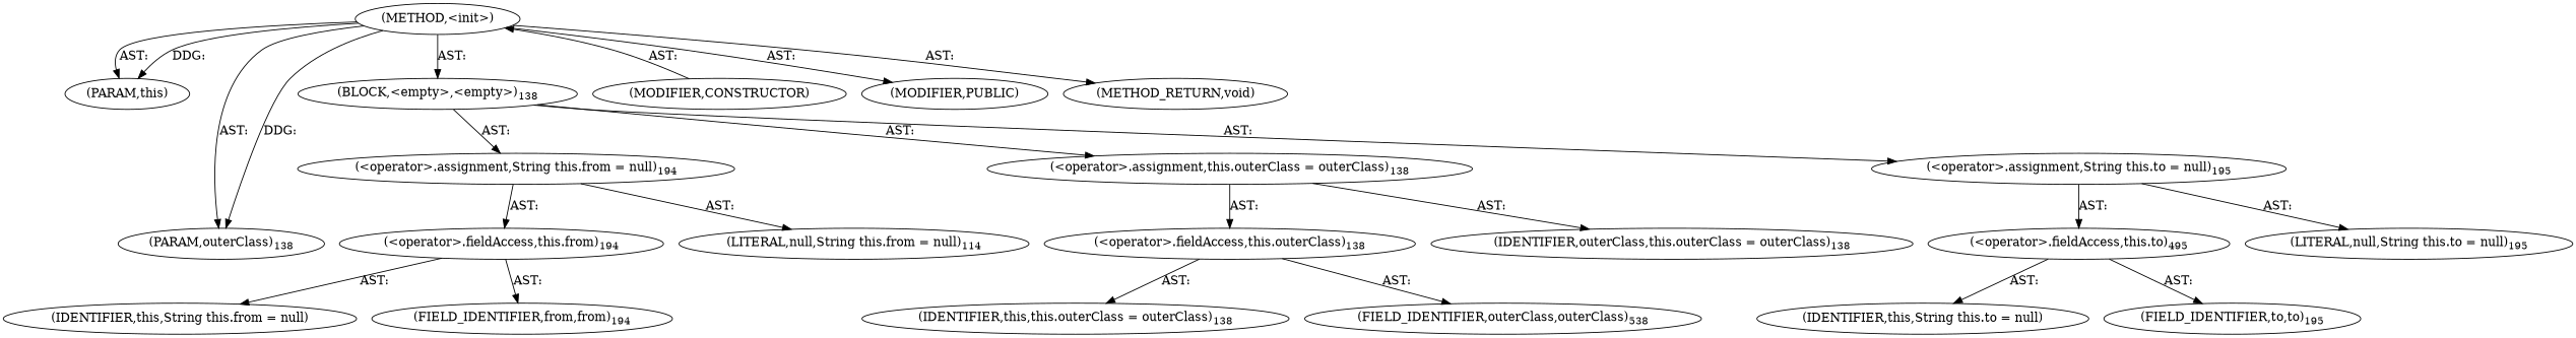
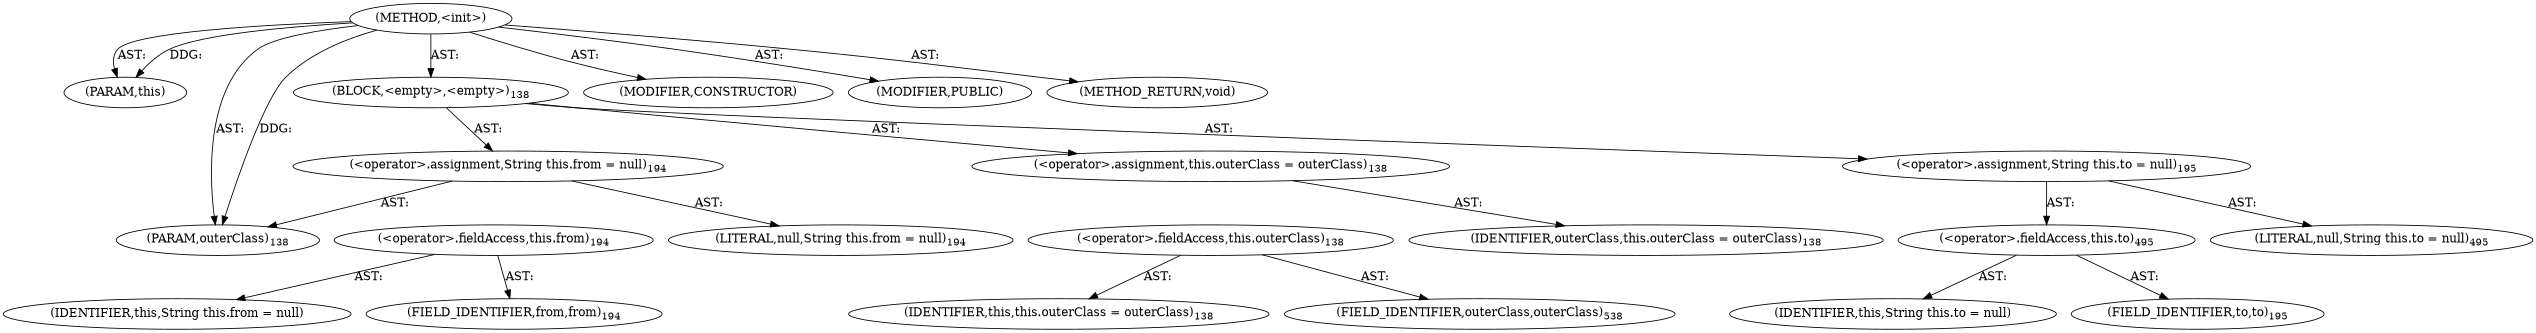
  digraph {
    n1 [label=<(METHOD,&lt;init&gt;)>]
    n2 [label=<(PARAM,this)>]
    n3 [label=<(PARAM,outerClass)<SUB>138</SUB>>]
    n4 [label=<(BLOCK,&lt;empty&gt;,&lt;empty&gt;)<SUB>138</SUB>>]
    n5 [label=<(MODIFIER,CONSTRUCTOR)>]
    n6 [label=<(MODIFIER,PUBLIC)>]
    n7 [label=<(METHOD_RETURN,void)>]
    n8 [label=<(&lt;operator&gt;.assignment,this.outerClass = outerClass)<SUB>138</SUB>>]
    n9 [label=<(&lt;operator&gt;.assignment,String this.from = null)<SUB>194</SUB>>]
    n10 [label=<(&lt;operator&gt;.assignment,String this.to = null)<SUB>195</SUB>>]
    n11 [label=<(&lt;operator&gt;.fieldAccess,this.outerClass)<SUB>138</SUB>>]
    n12 [label=<(IDENTIFIER,outerClass,this.outerClass = outerClass)<SUB>138</SUB>>]
    n13 [label=<(&lt;operator&gt;.fieldAccess,this.from)<SUB>194</SUB>>]
-   n14 [label=<(LITERAL,null,String this.from = null)<SUB>114</SUB>>]
+   n14 [label=<(LITERAL,null,String this.from = null)<SUB>194</SUB>>]
    n15 [label=<(&lt;operator&gt;.fieldAccess,this.to)<SUB>495</SUB>>]
-   n16 [label=<(LITERAL,null,String this.to = null)<SUB>195</SUB>>]
+   n16 [label=<(LITERAL,null,String this.to = null)<SUB>495</SUB>>]
    n17 [label=<(IDENTIFIER,this,this.outerClass = outerClass)<SUB>138</SUB>>]
    n18 [label=<(FIELD_IDENTIFIER,outerClass,outerClass)<SUB>538</SUB>>]
    n19 [label=<(IDENTIFIER,this,String this.from = null)>]
    n20 [label=<(FIELD_IDENTIFIER,from,from)<SUB>194</SUB>>]
    n21 [label=<(IDENTIFIER,this,String this.to = null)>]
    n22 [label=<(FIELD_IDENTIFIER,to,to)<SUB>195</SUB>>]
    n1 -> n2 [label="AST: "]
    n1 -> n2 [label="DDG: "]
    n1 -> n3 [label="AST: "]
    n1 -> n3 [label="DDG: "]
    n1 -> n4 [label="AST: "]
-   n5 -> n1 [label="AST: "]
+   n1 -> n5 [label="AST: "]
    n1 -> n6 [label="AST: "]
    n1 -> n7 [label="AST: "]
    n4 -> n8 [label="AST: "]
    n4 -> n9 [label="AST: "]
    n4 -> n10 [label="AST: "]
-   n8 -> n11 [label="AST: "]
    n8 -> n12 [label="AST: "]
-   n9 -> n13 [label="AST: "]
+   n9 -> n3 [label="AST: "]
    n9 -> n14 [label="AST: "]
    n10 -> n15 [label="AST: "]
    n10 -> n16 [label="AST: "]
    n11 -> n17 [label="AST: "]
    n11 -> n18 [label="AST: "]
    n13 -> n19 [label="AST: "]
    n13 -> n20 [label="AST: "]
    n15 -> n21 [label="AST: "]
    n15 -> n22 [label="AST: "]
  }
